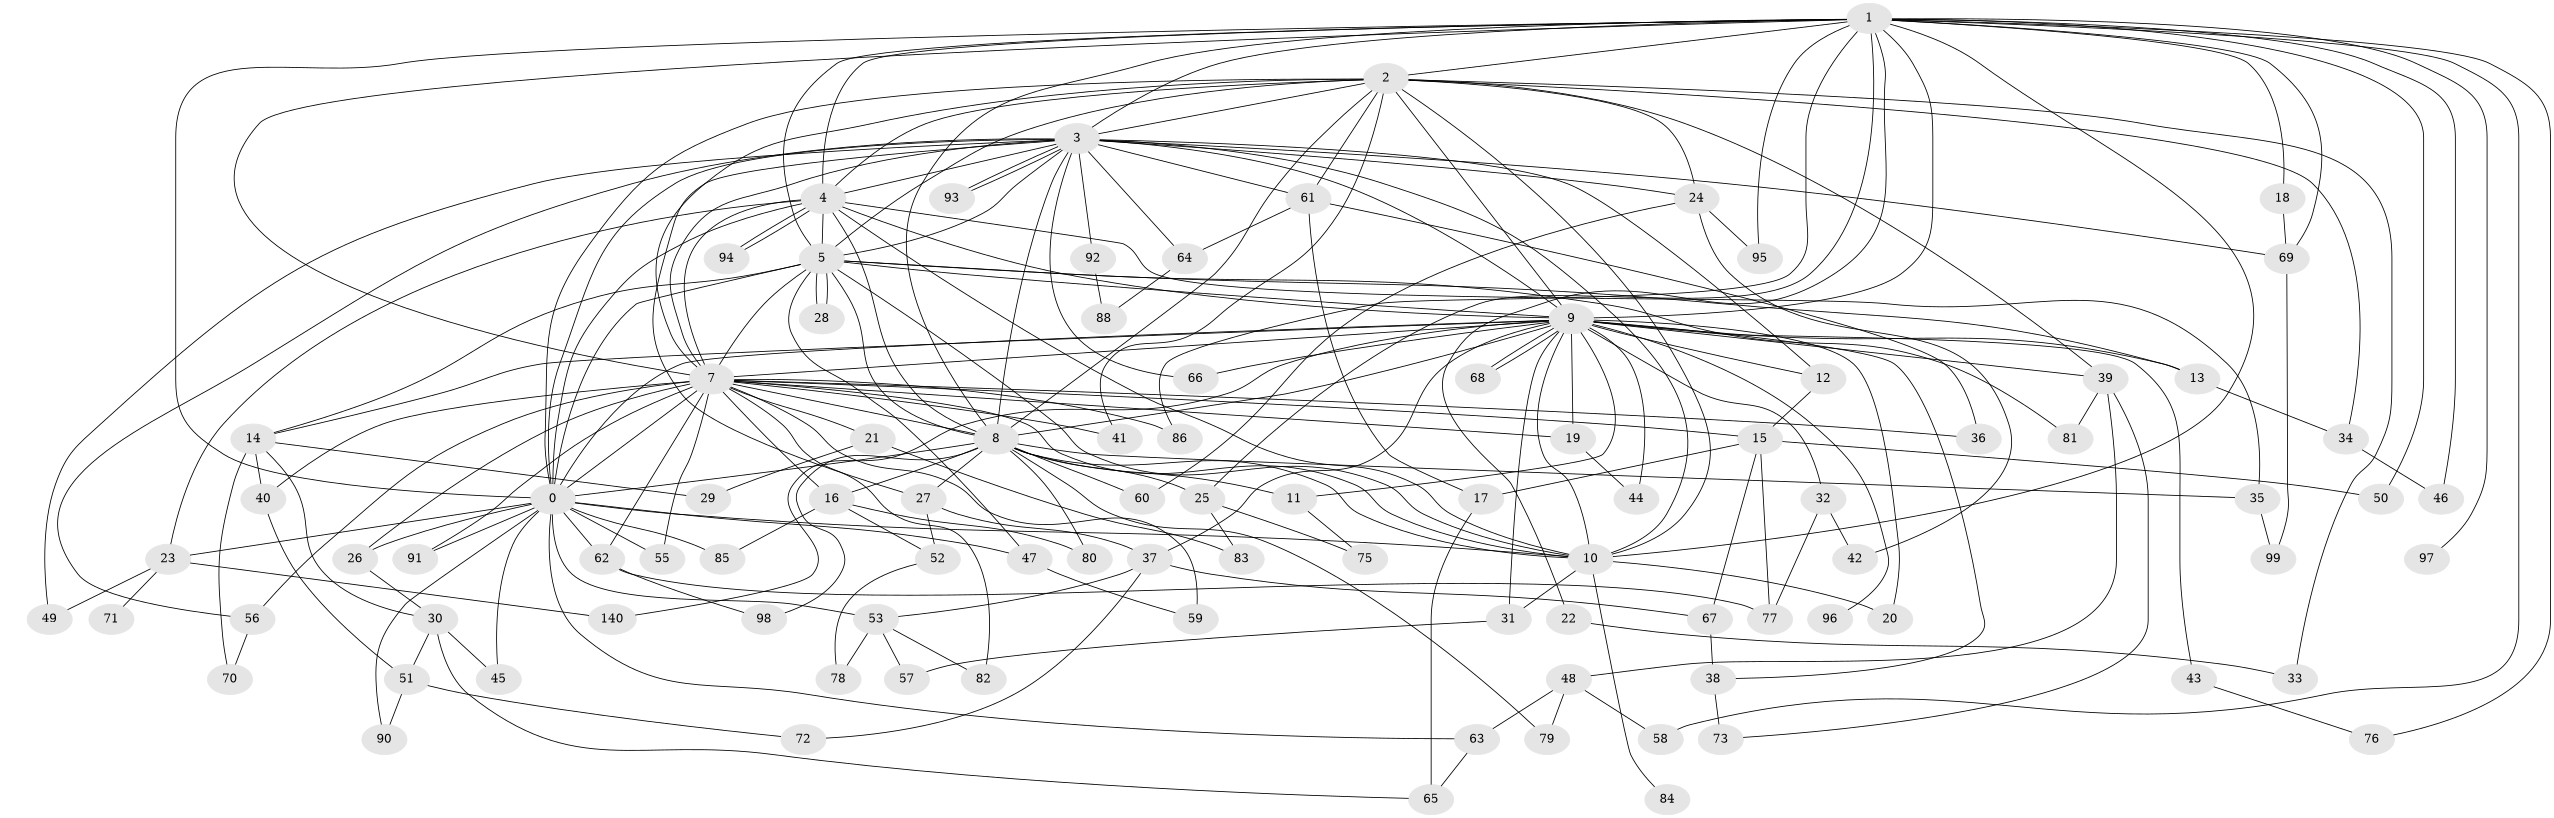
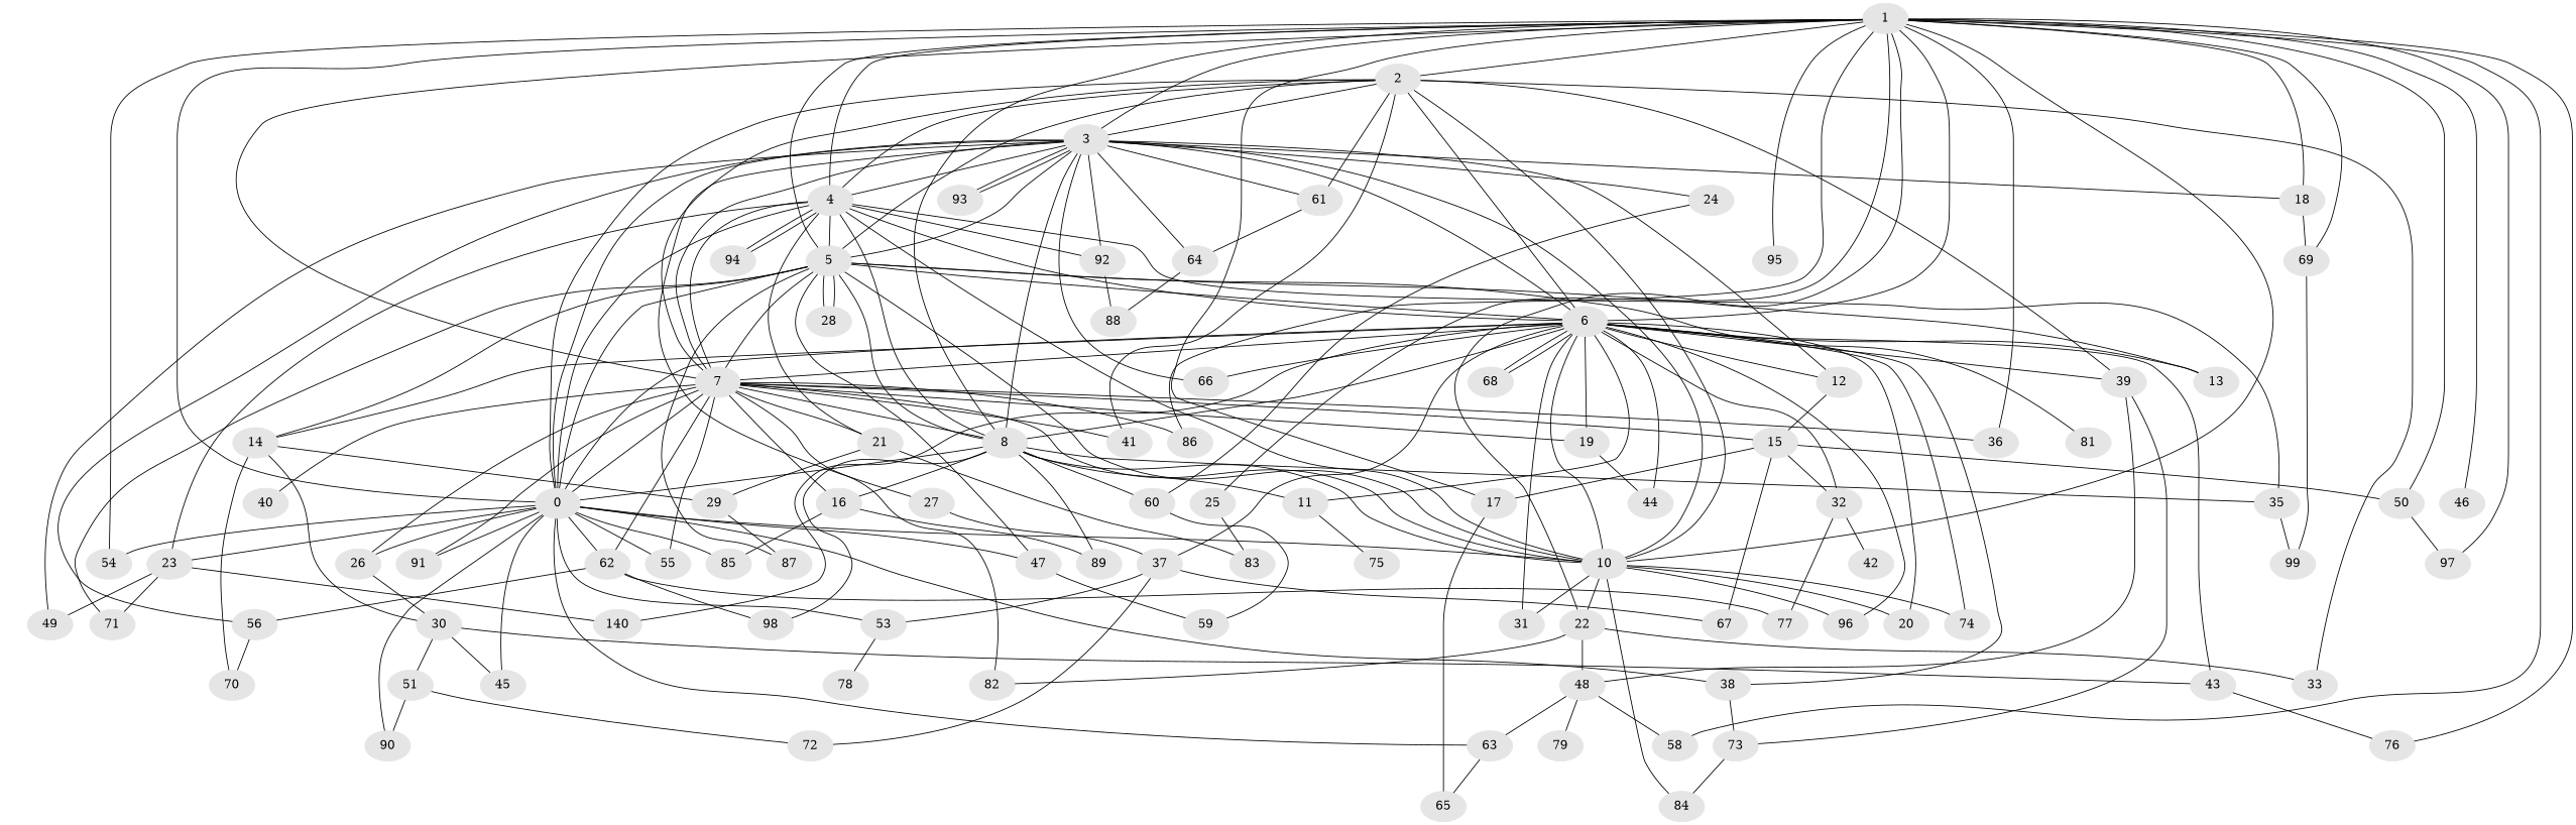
  graph {
    node [color=gray90 style=filled]
    1
    2
    3
    4
    5
-   6 [label=9]
+   6
    7
    8
    n9 [label=0]
    10
    17
    18
    22
    25
    36
    46
    50
+   54
    58
    69
    76
    86
    95
    97
    24
    33
-   34
    39
    41
    61
    12
    27
    49
    56
    64
    66
    92
    93
    21
    23
    35
    94
    13
    14
    28
    47
    71
    81
+   87
    11
    19
    20
    31
    32
    37
    38
    43
    44
    68
+   74
    96
    n62 [label=140]
    15
    16
    26
    40
    55
    59
    62
    82
    91
    60
    79
-   80
+   80 [label=89]
    98
    45
    53
    63
    85
    90
    84
    65
    48
    75
    83
    99
    42
    73
-   52
    70
    88
    29
    30
-   57
    77
    67
    72
    51
    78
    1 -- 2
    1 -- 3
    1 -- 4
    1 -- 5
    1 -- 6
    1 -- 7
    1 -- 8
    1 -- n9
    1 -- 10
-   61 -- 17
+   1 -- 17
    1 -- 18
    1 -- 22
    1 -- 25
-   61 -- 36
+   1 -- 36
    1 -- 46
    1 -- 50
+   1 -- 54
    1 -- 58
    1 -- 69
    1 -- 76
    1 -- 86
    1 -- 95
    1 -- 97
    2 -- 3
    2 -- 4
    2 -- 5
    2 -- 6
    2 -- 7
-   2 -- 8
    2 -- n9
    2 -- 10
-   2 -- 24
    2 -- 33
-   2 -- 34
    2 -- 39
    2 -- 41
    2 -- 61
    3 -- 4
    3 -- 5
    3 -- 6
    3 -- 7
    3 -- 8
    3 -- n9
    3 -- 10
-   3 -- 69
+   3 -- 18
    3 -- 24
    3 -- 61
    3 -- 12
    3 -- 27
    3 -- 49
    3 -- 56
    3 -- 64
    3 -- 66
    3 -- 92
    3 -- 93
    3 -- 93
    4 -- 5
    4 -- 6
    4 -- 7
    4 -- 8
    4 -- n9
    4 -- 10
+   4 -- 92
+   4 -- 21
    4 -- 23
    4 -- 35
    4 -- 94
    4 -- 94
    5 -- 6
    5 -- 7
    5 -- 8
    5 -- n9
    5 -- 10
    5 -- 13
    5 -- 14
    5 -- 28
    5 -- 28
    5 -- 47
+   5 -- 71
    5 -- 81
+   5 -- 87
    6 -- 7
    6 -- 8
    6 -- n9
    6 -- 10
    6 -- 39
    6 -- 12
    6 -- 66
    6 -- 13
    6 -- 14
    6 -- 11
    6 -- 19
    6 -- 20
    6 -- 31
    6 -- 32
    6 -- 37
    6 -- 38
    6 -- 43
    6 -- 44
    6 -- 68
    6 -- 68
+   6 -- 74
    6 -- 96
    6 -- n62
    7 -- 8
    7 -- n9
    7 -- 10
    7 -- 36
    7 -- 86
    7 -- 41
-   7 -- 56
+   62 -- 56
    7 -- 21
    7 -- 19
    7 -- 15
    7 -- 16
    7 -- 26
    7 -- 40
    7 -- 55
-   7 -- 59
+   60 -- 59
    7 -- 62
    7 -- 82
    7 -- 91
    8 -- n9
    8 -- 10
-   8 -- 25
-   8 -- 27
    8 -- 35
    8 -- 11
    8 -- 16
    8 -- 60
-   8 -- 79
    8 -- 80
    8 -- 98
    n9 -- 10
+   n9 -- 54
    n9 -- 23
    n9 -- 47
-   67 -- 38
+   n9 -- 38
    n9 -- 26
    n9 -- 55
    n9 -- 62
    n9 -- 91
    n9 -- 45
    n9 -- 53
    n9 -- 63
    n9 -- 85
    n9 -- 90
+   10 -- 22
    10 -- 20
    10 -- 31
+   10 -- 74
+   10 -- 96
    10 -- 84
    17 -- 65
    18 -- 69
    22 -- 33
-   53 -- 82
-   25 -- 75
+   22 -- 82
+   22 -- 48
    25 -- 83
+   50 -- 97
    69 -- 99
-   24 -- 95
    24 -- 60
-   24 -- 42
-   34 -- 46
-   39 -- 81
    39 -- 48
    39 -- 73
    61 -- 64
    12 -- 15
    27 -- 37
-   27 -- 52
    56 -- 70
    64 -- 88
    92 -- 88
    21 -- 83
    21 -- 29
    23 -- 49
    23 -- 71
    23 -- n62
    35 -- 99
-   13 -- 34
-   14 -- 40
    14 -- 70
    14 -- 29
    14 -- 30
    47 -- 59
    11 -- 75
    19 -- 44
-   31 -- 57
    32 -- 42
    32 -- 77
    37 -- 53
    37 -- 67
    37 -- 72
    38 -- 73
    43 -- 76
    15 -- 17
    15 -- 50
-   15 -- 77
+   15 -- 32
    15 -- 67
    16 -- 80
    16 -- 85
-   16 -- 52
    26 -- 30
-   40 -- 51
    62 -- 98
    62 -- 77
-   53 -- 57
    53 -- 78
    63 -- 65
    48 -- 58
    48 -- 79
    48 -- 63
-   52 -- 78
-   30 -- 65
+   73 -- 84
+   29 -- 87
+   30 -- 43
    30 -- 45
    30 -- 51
    51 -- 90
    51 -- 72
  }
